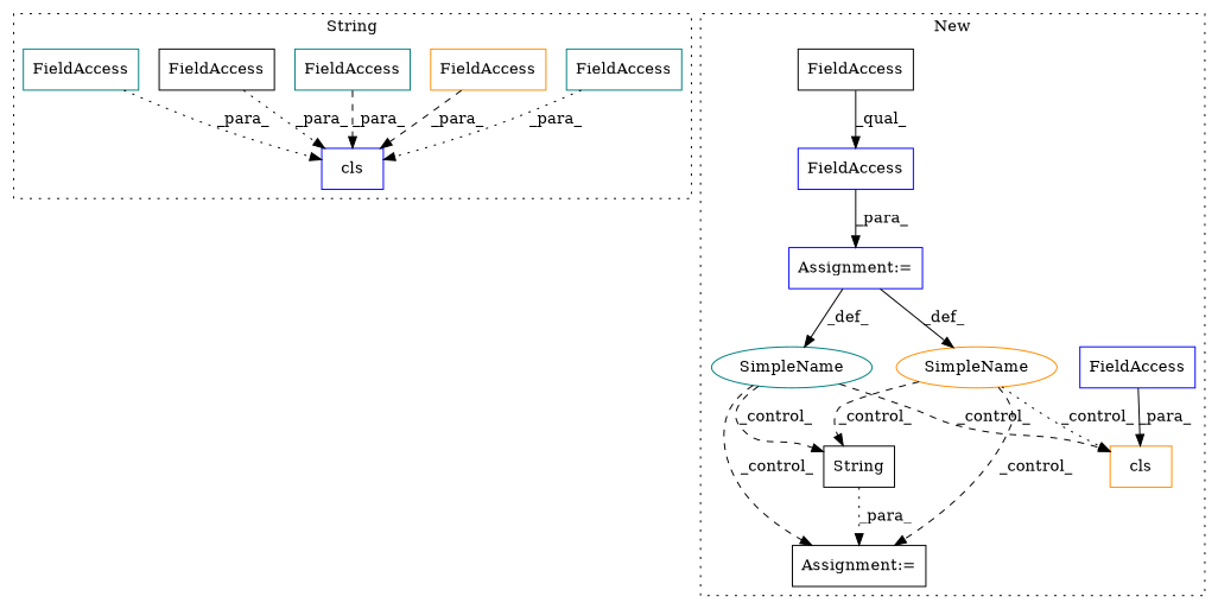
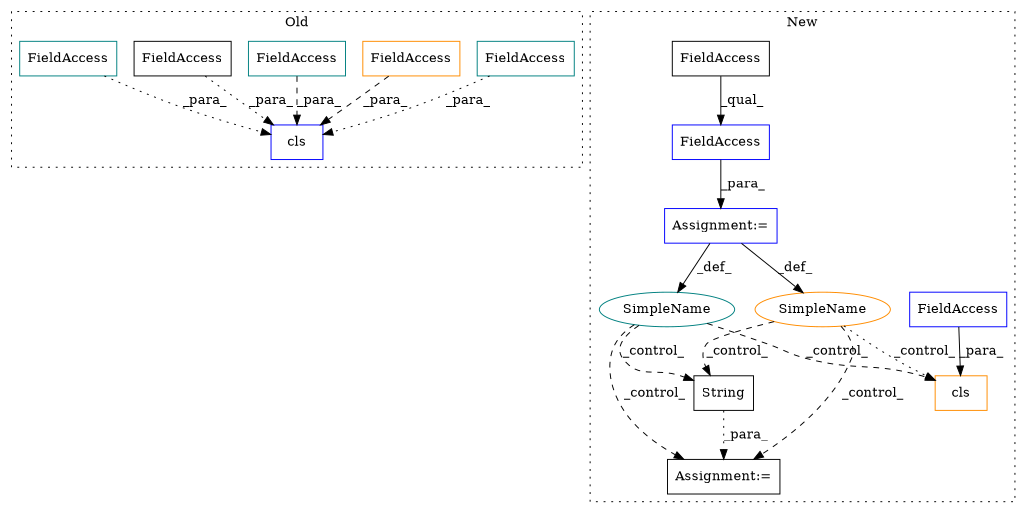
  digraph {
    node [a=22 shape=box color=blue]
    edge [style=dashed]
    n1 [a=32 l="4,1" label=cls s="2893,2981"]
    n2 [l=14 label=FieldAccess s=2935 color=teal]
    n3 [l=14 label=FieldAccess s=2950 color=black]
    n4 [l=18 label=FieldAccess s=2897 color=teal]
    n5 [l=8 label=FieldAccess s=2965 color=teal]
    n6 [l=18 label=FieldAccess s=2916 color=darkorange]
    n7 [a=32 l="4,1" label=cls s="2919,2933" color=darkorange]
    n8 [a=42 label=SimpleName shape=ellipse color=teal]
    n9 [a=32 l="7,1" label=String s="2537,2548" color=black]
    n10 [l=10 label=FieldAccess s=2923]
    n11 [a=42 label=SimpleName shape=ellipse color=darkorange]
    n12 [a=7 l=1 label="Assignment:=" s=2362]
    n13 [l=20 label=FieldAccess s=2363]
    n14 [l=10 label=FieldAccess s=2363 color=black]
    n15 [a=7 l=1 label="Assignment:=" s=2536 color=black]
    subgraph cluster_1 {
-     label=String
+     label=Old
      style=dotted
      n1
      n2
      n3
      n4
      n5
      n6
    }
    subgraph cluster_2 {
      label=New
      style=dotted
      n7
      n8
      n9
      n10
      n11
      n12
      n13
      n14
      n15
    }
    n2 -> n1 [label=_para_]
    n3 -> n1 [label=_para_ style=dotted]
    n4 -> n1 [label=_para_ style=dotted]
    n5 -> n1 [label=_para_ style=dotted]
    n6 -> n1 [label=_para_]
    n8 -> n7 [label=_control_]
    n8 -> n9 [label=_control_]
    n8 -> n15 [label=_control_]
    n9 -> n15 [label=_para_ style=dotted]
    n10 -> n7 [label=_para_ style=solid]
    n11 -> n7 [label=_control_ style=dotted]
    n11 -> n9 [label=_control_]
    n11 -> n15 [label=_control_]
    n12 -> n8 [label=_def_ style=solid]
    n12 -> n11 [label=_def_ style=solid]
    n13 -> n12 [label=_para_ style=solid]
    n14 -> n13 [label=_qual_ style=solid]
  }
